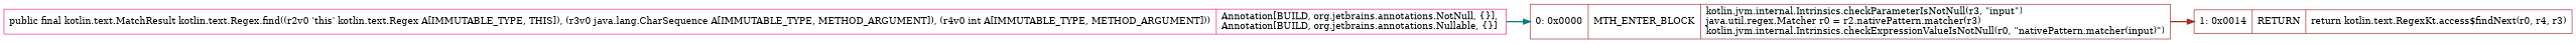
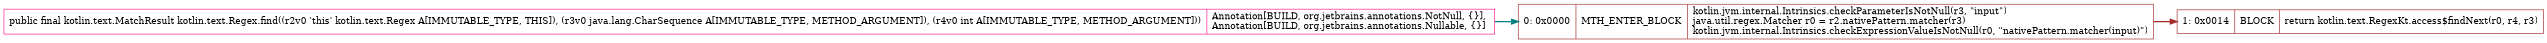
  digraph {
    rankdir=LR
    node [shape=record color=brown]
    edge [style=bold]
    n1 [label="{0\:\ 0x0000|MTH_ENTER_BLOCK\l|kotlin.jvm.internal.Intrinsics.checkParameterIsNotNull(r3, \"input\")\ljava.util.regex.Matcher r0 = r2.nativePattern.matcher(r3)\lkotlin.jvm.internal.Intrinsics.checkExpressionValueIsNotNull(r0, \"nativePattern.matcher(input)\")\l}"]
-   n2 [label="{1\:\ 0x0014|RETURN\l|return kotlin.text.RegexKt.access$findNext(r0, r4, r3)\l}"]
+   n2 [label="{1\:\ 0x0014|BLOCK\l|return kotlin.text.RegexKt.access$findNext(r0, r4, r3)\l}"]
    n3 [label="{public final kotlin.text.MatchResult kotlin.text.Regex.find((r2v0 'this' kotlin.text.Regex A[IMMUTABLE_TYPE, THIS]), (r3v0 java.lang.CharSequence A[IMMUTABLE_TYPE, METHOD_ARGUMENT]), (r4v0 int A[IMMUTABLE_TYPE, METHOD_ARGUMENT]))  | Annotation[BUILD, org.jetbrains.annotations.NotNull, \{\}], \lAnnotation[BUILD, org.jetbrains.annotations.Nullable, \{\}]\l}" color=deeppink]
    n1 -> n2 [color=brown]
    n3 -> n1 [color=teal]
  }
